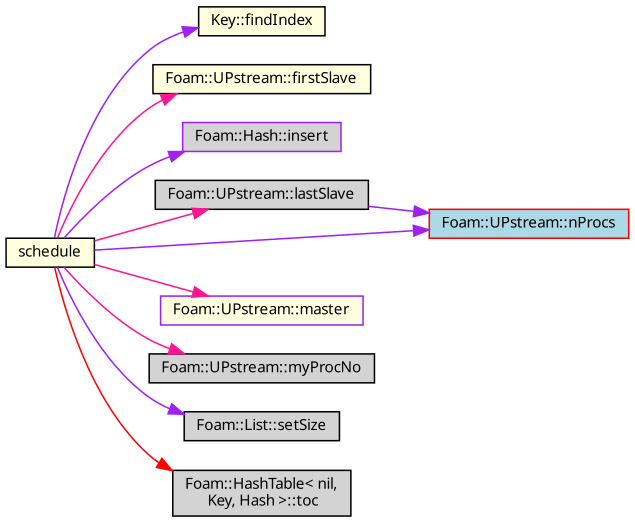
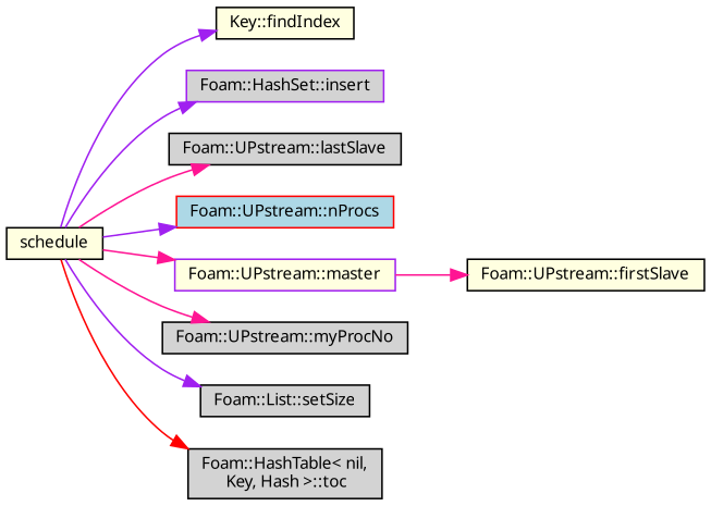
  digraph {
    fontname="Noto Sans"
    rankdir=LR
    node [color=black fillcolor=lightgrey fontname="Noto Sans" fontsize=10 shape=record style=filled]
    edge [color=purple fontname="Noto Sans" fontsize=10 labelfontname=Helvetica labelfontsize=10 style=solid]
    n1 [fillcolor=lightyellow fontcolor=black height=0.2 label=schedule width=0.4]
    n2 [fillcolor=lightyellow height=0.2 label="Key::findIndex" width=0.4]
    n3 [fillcolor=lightyellow height=0.2 label="Foam::UPstream::firstSlave" width=0.4]
-   n4 [color=purple height=0.2 label="Foam::Hash::insert" width=0.4]
+   n4 [color=purple height=0.2 label="Foam::HashSet::insert" width=0.4]
    n5 [height=0.2 label="Foam::UPstream::lastSlave" width=0.4]
    n6 [color=red fillcolor=lightblue height=0.2 label="Foam::UPstream::nProcs" width=0.4]
    n7 [color=purple fillcolor=lightyellow height=0.2 label="Foam::UPstream::master" width=0.4]
    n8 [height=0.2 label="Foam::UPstream::myProcNo" width=0.4]
    n9 [height=0.2 label="Foam::List::setSize" width=0.4]
    n10 [height=0.2 label="Foam::HashTable\< nil,\l Key, Hash \>::toc" width=0.4]
    n1 -> n2
-   n1 -> n3 [color=deeppink]
+   n7 -> n3 [color=deeppink]
    n1 -> n4
    n1 -> n5 [color=deeppink]
    n1 -> n6
    n1 -> n7 [color=deeppink]
    n1 -> n8 [color=deeppink]
    n1 -> n9
    n1 -> n10 [color=red]
-   n5 -> n6
  }
